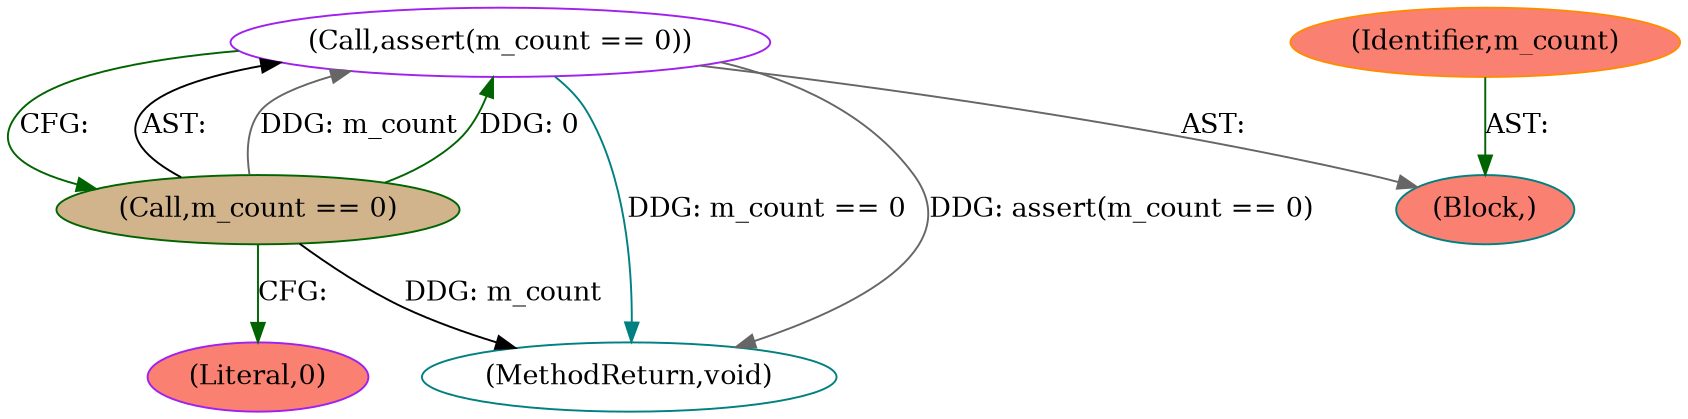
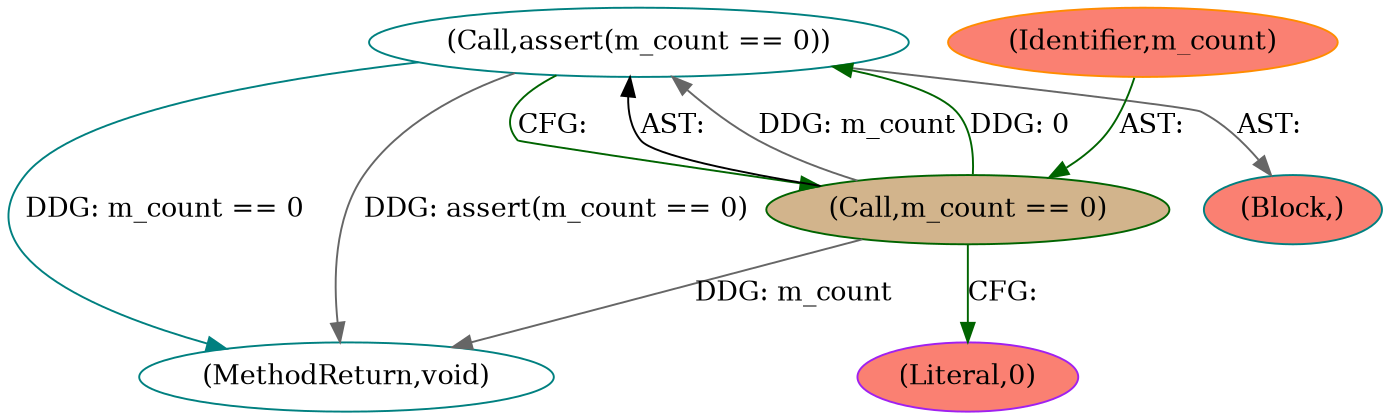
  digraph {
    node [color=purple fillcolor=salmon style=filled]
    edge [color=darkgreen]
-   n1 [fillcolor=white label="(Call,assert(m_count == 0))"]
+   n1 [color=teal fillcolor=white label="(Call,assert(m_count == 0))"]
    n2 [color=darkgreen fillcolor=tan label="(Call,m_count == 0)"]
    n3 [color=teal fillcolor=white label="(MethodReturn,void)"]
    n4 [color=teal label="(Block,)"]
    n5 [label="(Literal,0)"]
    n6 [color=darkorange label="(Identifier,m_count)"]
    n1 -> n2 [label="CFG: "]
    n1 -> n3 [color=teal label="DDG: m_count == 0"]
    n1 -> n3 [color=gray40 label="DDG: assert(m_count == 0)"]
    n1 -> n4 [color=gray40 label="AST: "]
    n2 -> n1 [color=black label="AST: "]
    n2 -> n1 [color=gray40 label="DDG: m_count"]
    n2 -> n1 [label="DDG: 0"]
-   n2 -> n3 [color=black label="DDG: m_count"]
+   n2 -> n3 [color=gray40 label="DDG: m_count"]
    n2 -> n5 [label="CFG: "]
-   n6 -> n4 [label="AST: "]
+   n6 -> n2 [label="AST: "]
  }
